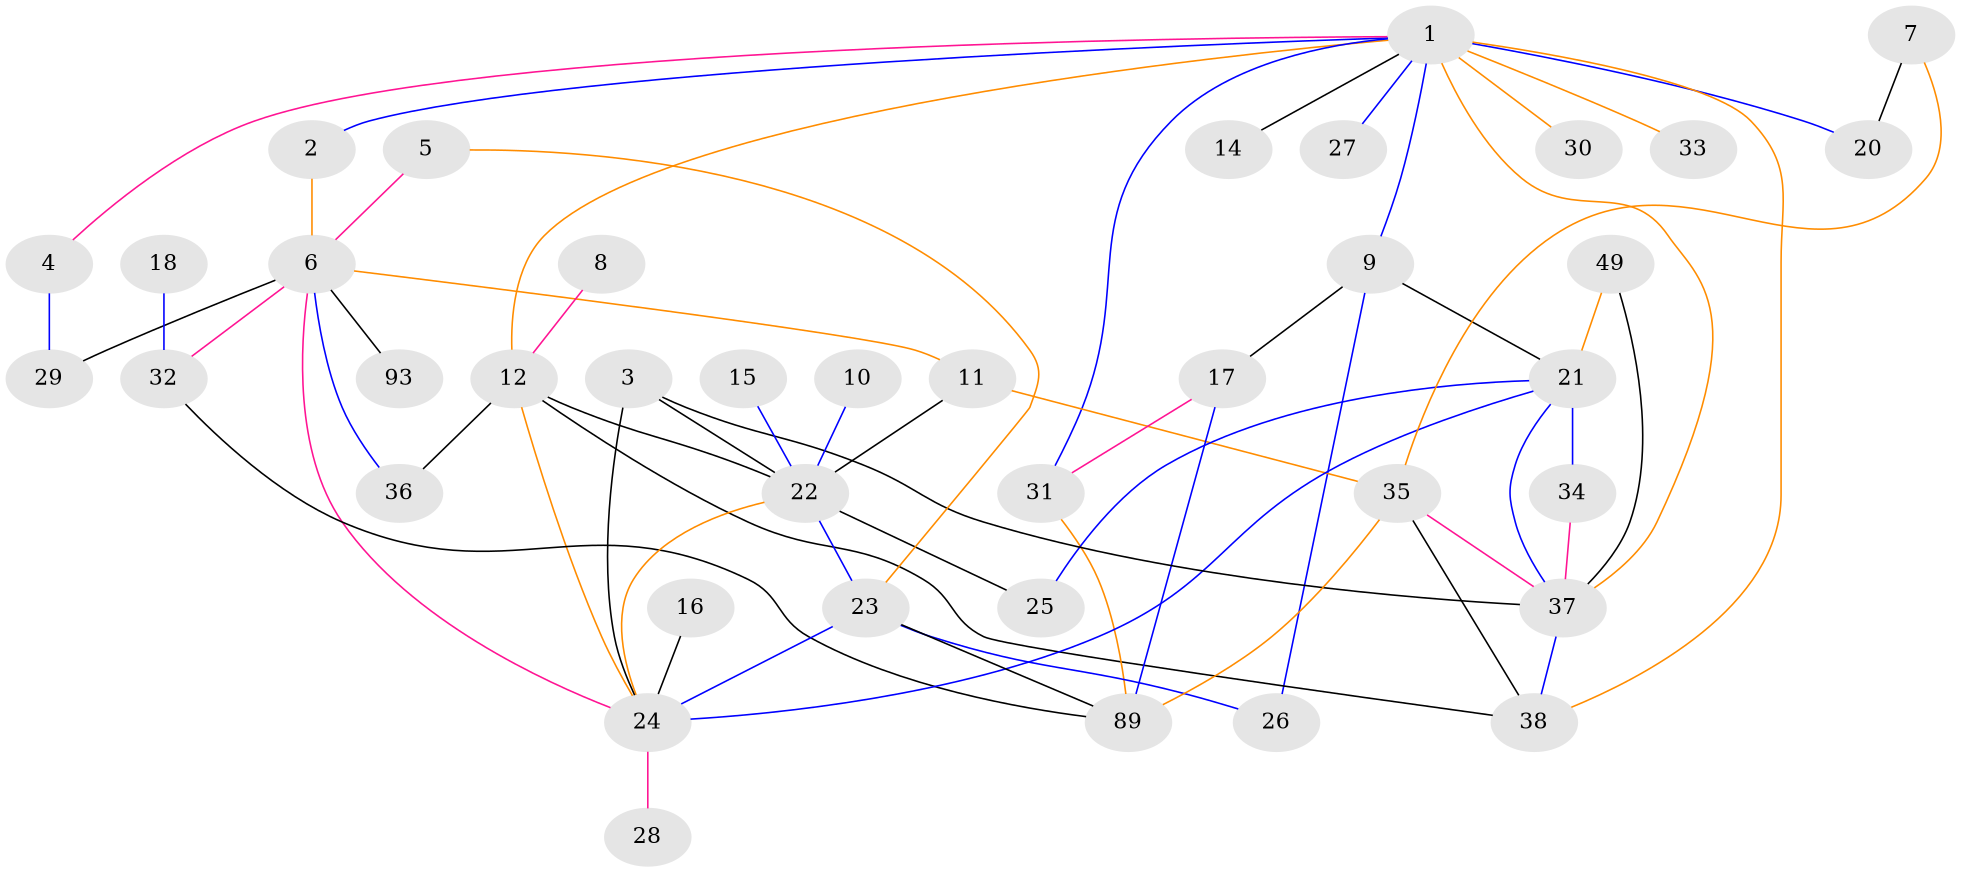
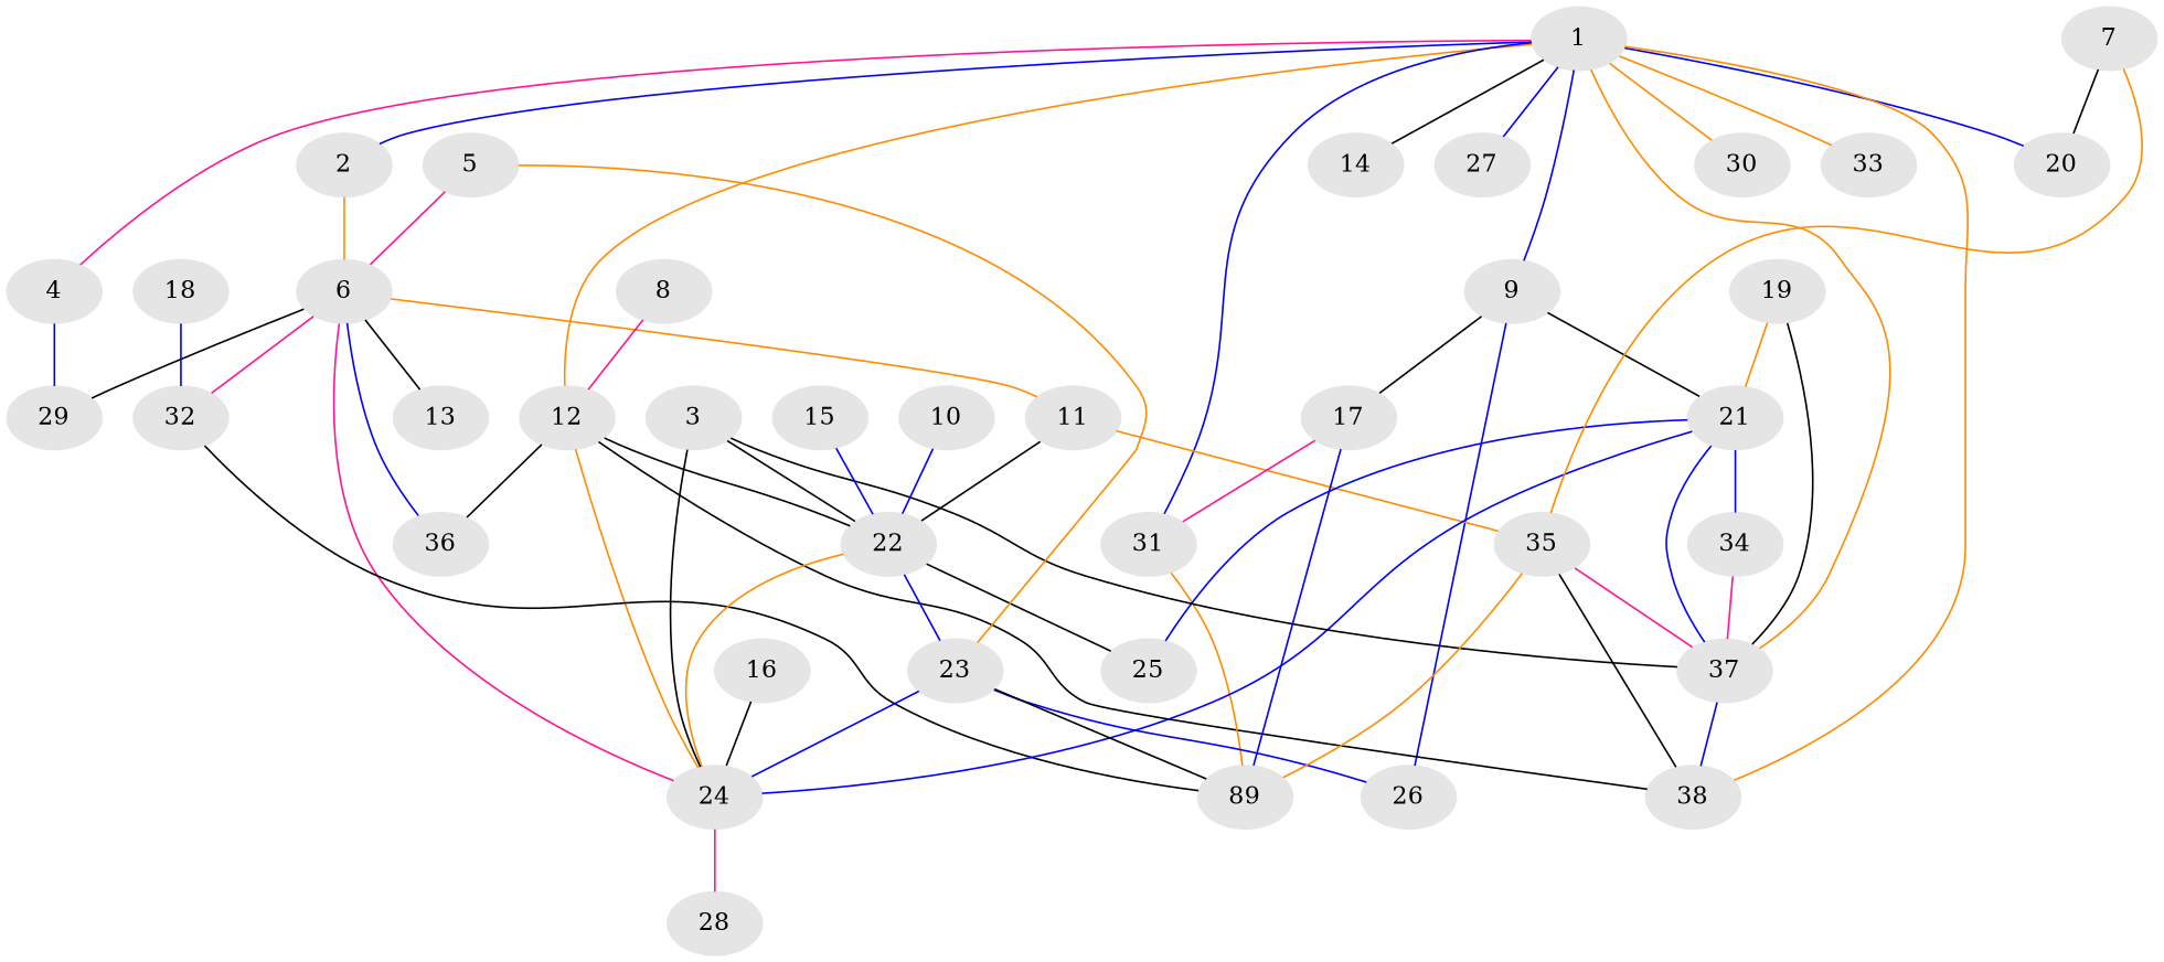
  graph {
    node [color=gray90 style=filled]
    edge [color=blue weight=1.0]
    1
    2
    4
    9
    12
    14
    20
    27
    30
    31
    33
    37
    38
    6
    29
    32
    24
    11
-   13 [label=93]
+   13
    36
    17
    26
    21
    22
    n25 [label=89]
    3
    23
    25
    28
    5
    35
    7
    8
-   19 [label=49]
+   19
    10
    15
    16
    18
    34
    1 -- 2
    1 -- 4 [color=deeppink]
    1 -- 9
    1 -- 12 [color=darkorange]
    1 -- 14 [color=black]
    1 -- 20
    1 -- 27
    1 -- 30 [color=darkorange]
    1 -- 31
    1 -- 33 [color=darkorange]
    1 -- 37 [color=darkorange weight=2.0]
    1 -- 38 [color=darkorange]
    2 -- 6 [color=darkorange]
    4 -- 29
    9 -- 17 [color=black]
    9 -- 26
    9 -- 21 [color=black]
    12 -- 38 [color=black]
    12 -- 24 [color=darkorange]
    12 -- 36 [color=black]
    12 -- 22 [color=black]
    31 -- n25 [color=darkorange]
    37 -- 38
    6 -- 29 [color=black]
    6 -- 32 [color=deeppink]
    6 -- 24 [color=deeppink]
    6 -- 11 [color=darkorange]
    6 -- 13 [color=black]
    6 -- 36
    32 -- n25 [color=black]
    24 -- 28 [color=deeppink]
    11 -- 22 [color=black]
    11 -- 35 [color=darkorange]
    17 -- 31 [color=deeppink]
    17 -- n25
    21 -- 37
    21 -- 24
    21 -- 25
    21 -- 34
    22 -- 24 [color=darkorange]
    22 -- 23 [weight=2.0]
    22 -- 25 [color=black]
    3 -- 37 [color=black]
    3 -- 24 [color=black]
    3 -- 22 [color=black]
    23 -- 24 [weight=2.0]
    23 -- 26
    23 -- n25 [color=black]
    5 -- 6 [color=deeppink]
    5 -- 23 [color=darkorange]
    35 -- 37 [color=deeppink]
    35 -- 38 [color=black]
    35 -- n25 [color=darkorange]
    7 -- 20 [color=black]
    7 -- 35 [color=darkorange]
    8 -- 12 [color=deeppink]
    19 -- 37 [color=black]
    19 -- 21 [color=darkorange]
    10 -- 22
    15 -- 22
    16 -- 24 [color=black]
    18 -- 32
    34 -- 37 [color=deeppink]
  }
